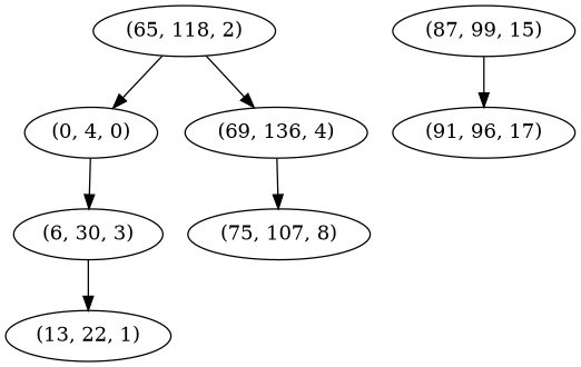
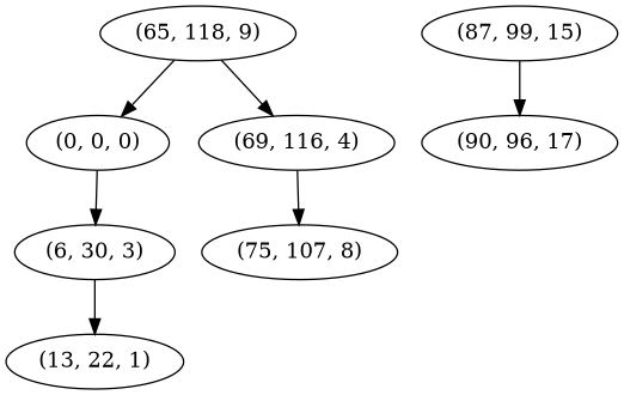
  digraph {
    fontname="DejaVu Serif"
    node [fontname="DejaVu Serif"]
    edge [fontname="DejaVu Serif"]
-   "(0, 0, 0)" [label="(0, 4, 0)"]
+   "(0, 0, 0)"
    "(6, 30, 3)"
    n3 [label="(13, 22, 1)"]
-   "(65, 118, 2)"
-   "(69, 116, 4)" [label="(69, 136, 4)"]
+   "(65, 118, 2)" [label="(65, 118, 9)"]
+   "(69, 116, 4)"
    "(75, 107, 8)"
    "(87, 99, 15)"
-   "(90, 96, 17)" [label="(91, 96, 17)"]
+   "(90, 96, 17)"
    "(0, 0, 0)" -> "(6, 30, 3)"
    "(6, 30, 3)" -> n3
    "(65, 118, 2)" -> "(0, 0, 0)"
    "(65, 118, 2)" -> "(69, 116, 4)"
    "(69, 116, 4)" -> "(75, 107, 8)"
    "(87, 99, 15)" -> "(90, 96, 17)"
  }
